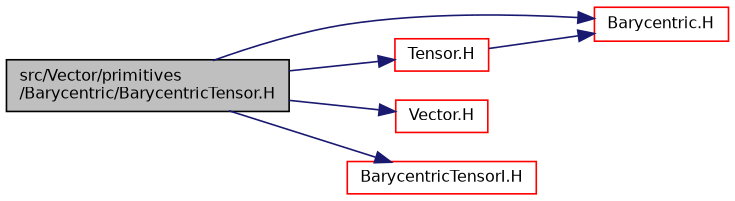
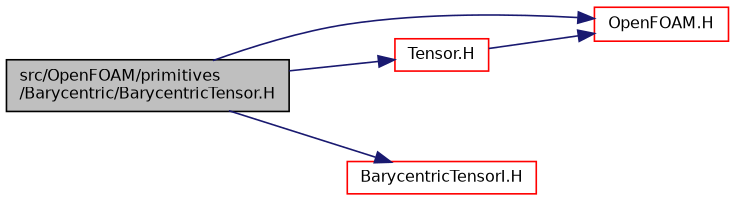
  digraph {
    rankdir=LR
    node [color=red fontname=Helvetica fontsize=10 shape=record]
    edge [color=midnightblue fontname=Helvetica fontsize=10 labelfontname=Helvetica labelfontsize=10 style=solid]
-   n1 [color=black fillcolor=grey75 fontcolor=black height=0.2 label="src/Vector/primitives\l/Barycentric/BarycentricTensor.H" style=filled width=0.4]
-   n2 [height=0.2 label="Barycentric.H" width=0.4]
+   n1 [color=black fillcolor=grey75 fontcolor=black height=0.2 label="src/OpenFOAM/primitives\l/Barycentric/BarycentricTensor.H" style=filled width=0.4]
+   n2 [height=0.2 label="OpenFOAM.H" width=0.4]
    n3 [height=0.2 label="Tensor.H" width=0.4]
-   n4 [height=0.2 label="Vector.H" width=0.4]
    n5 [height=0.2 label="BarycentricTensorI.H" width=0.4]
    n1 -> n2
    n1 -> n3
-   n1 -> n4
    n1 -> n5
    n3 -> n2
  }
